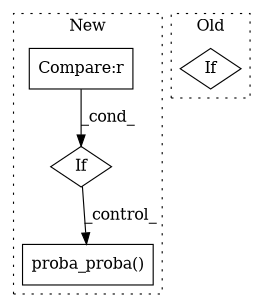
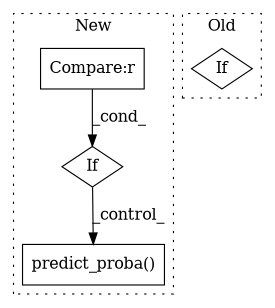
  digraph {
    node [a=96 l=3 shape=box]
-   n1 [a=75 l="25,1" label="proba_proba()" s="1999,2025"]
+   n1 [a=75 l="25,1" label="predict_proba()" s="1999,2025"]
    n2 [label=If s=1853 shape=diamond]
    n3 [a=40 l=22 label="Compare:r" s=1856]
    n4 [label=If s=2020 shape=diamond]
    subgraph cluster_1 {
      label=New
      style=dotted
      n1
      n2
      n3
    }
    subgraph cluster_2 {
      label=Old
      style=dotted
      n4
    }
    n2 -> n1 [label=_control_]
    n3 -> n2 [label=_cond_]
  }
